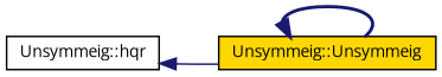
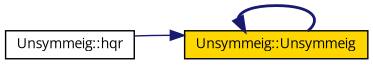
  digraph {
    rankdir=LR
    fontname="Open Sans"
    node [color=black fontname="Open Sans" fontsize=10 shape=record style=filled]
    edge [color=midnightblue dir=back fontname="Open Sans" fontsize=10 labelfontname=Helvetica labelfontsize=10]
    n1 [fillcolor=white fontcolor=black height=0.2 label="Unsymmeig::hqr" width=0.4]
    n2 [height=0.2 label="Unsymmeig::Unsymmeig" width=0.4 fillcolor=gold]
-   n1 -> n2 [style=solid]
+   n2 -> n1 [style=solid]
    n2 -> n2 [style=bold]
  }
